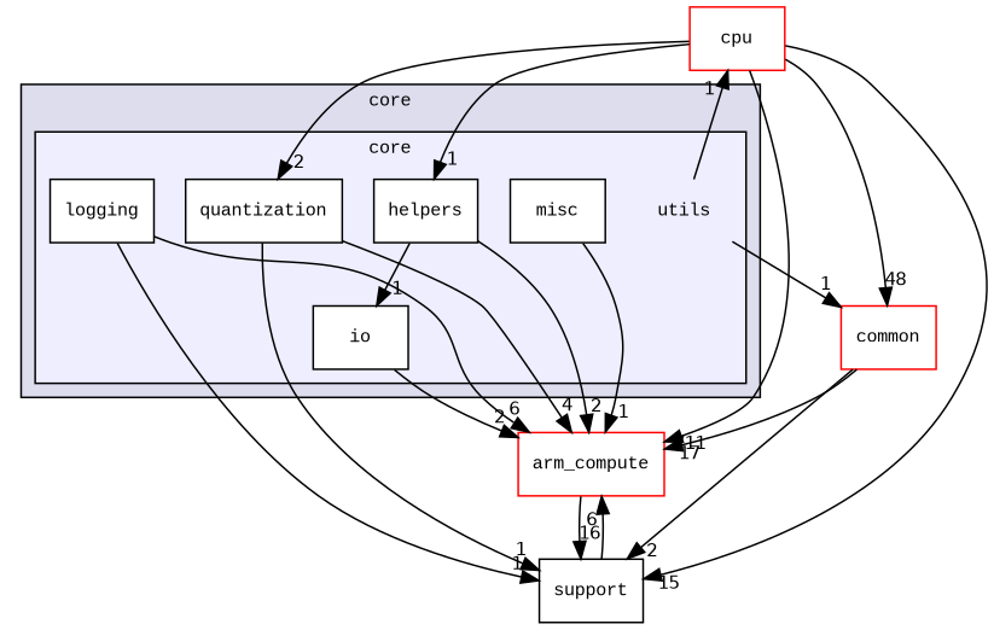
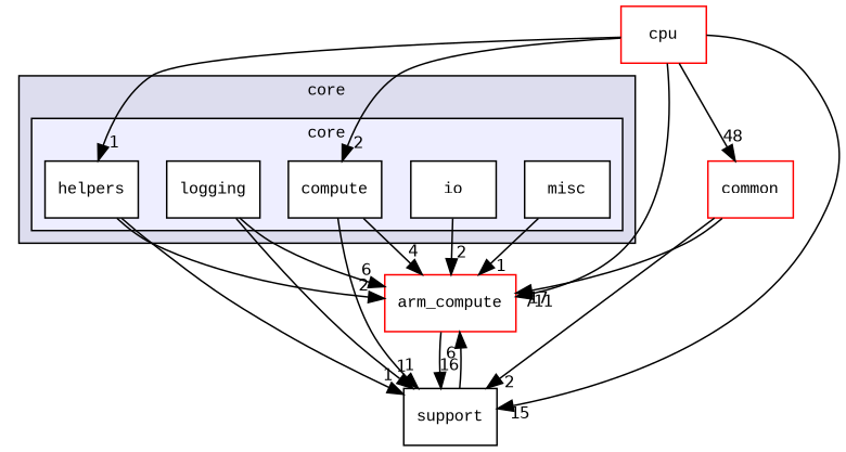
  digraph {
    compound=true
    fontname="Liberation Mono"
    node [fontname="Liberation Mono" fontsize=10 shape=box fillcolor=white style=filled]
    edge [headlabel=1 labeldistance=1.5 labelfontname=Helvetica labelfontsize=10 fontname="Liberation Mono"]
-   n1 [label=utils shape=plaintext fillcolor="" style=""]
    n2 [label=helpers]
    n3 [label=io]
    n4 [label=logging]
    n5 [label=misc]
-   n6 [label=quantization]
+   n6 [label=compute]
    n7 [color=red label=cpu]
    n8 [color=red label=common]
    n9 [color=red label=arm_compute]
    n10 [label=support fillcolor="" style=""]
    subgraph cluster_1 {
      bgcolor="#ddddee"
      fontsize=10
      label=core
      pencolor=black
      subgraph cluster_2 {
        bgcolor="#eeeeff"
        fontsize=10
        pencolor=black
-       n1
        n2
        n3
        n4
        n5
        n6
      }
    }
-   n1 -> n7
-   n1 -> n8
    n2 -> n9 [headlabel=2]
-   n2 -> n3
+   n2 -> n10
    n3 -> n9 [headlabel=2]
    n4 -> n9 [headlabel=6]
    n4 -> n10
    n5 -> n9
    n6 -> n9 [headlabel=4]
    n6 -> n10
    n7 -> n2
    n7 -> n6 [headlabel=2]
    n7 -> n8 [headlabel=48]
    n7 -> n9 [headlabel=711]
    n7 -> n10 [headlabel=15]
    n8 -> n9 [headlabel=17]
    n8 -> n10 [headlabel=2]
    n9 -> n10 [headlabel=16]
    n10 -> n9 [headlabel=6]
  }
